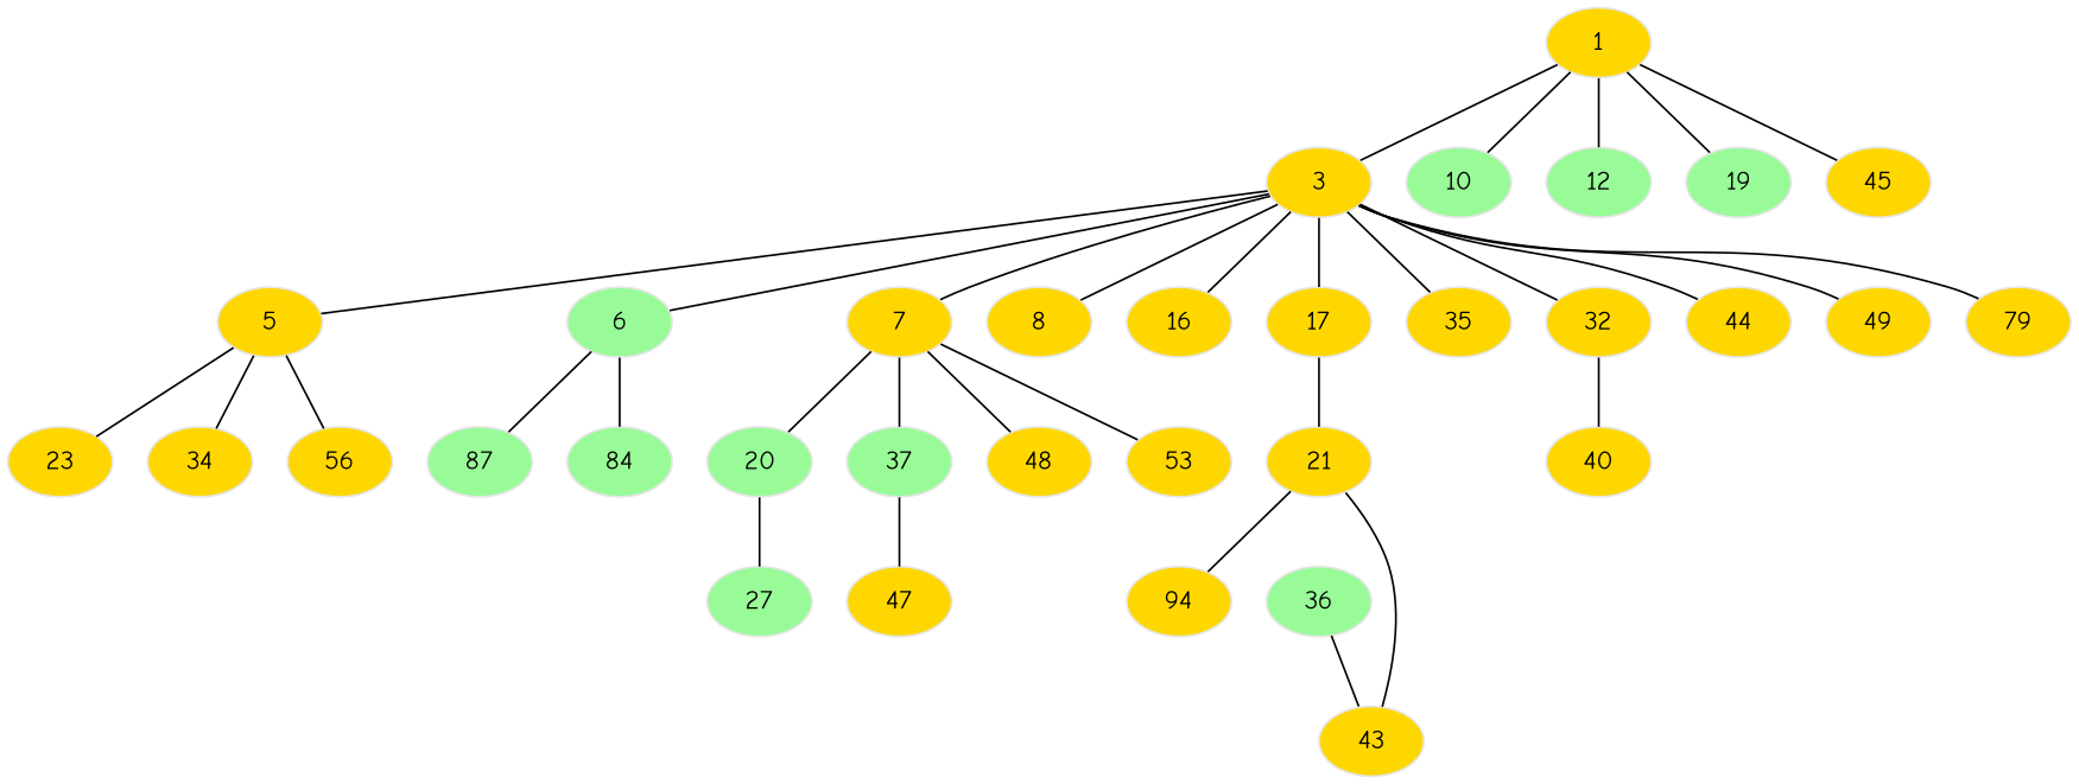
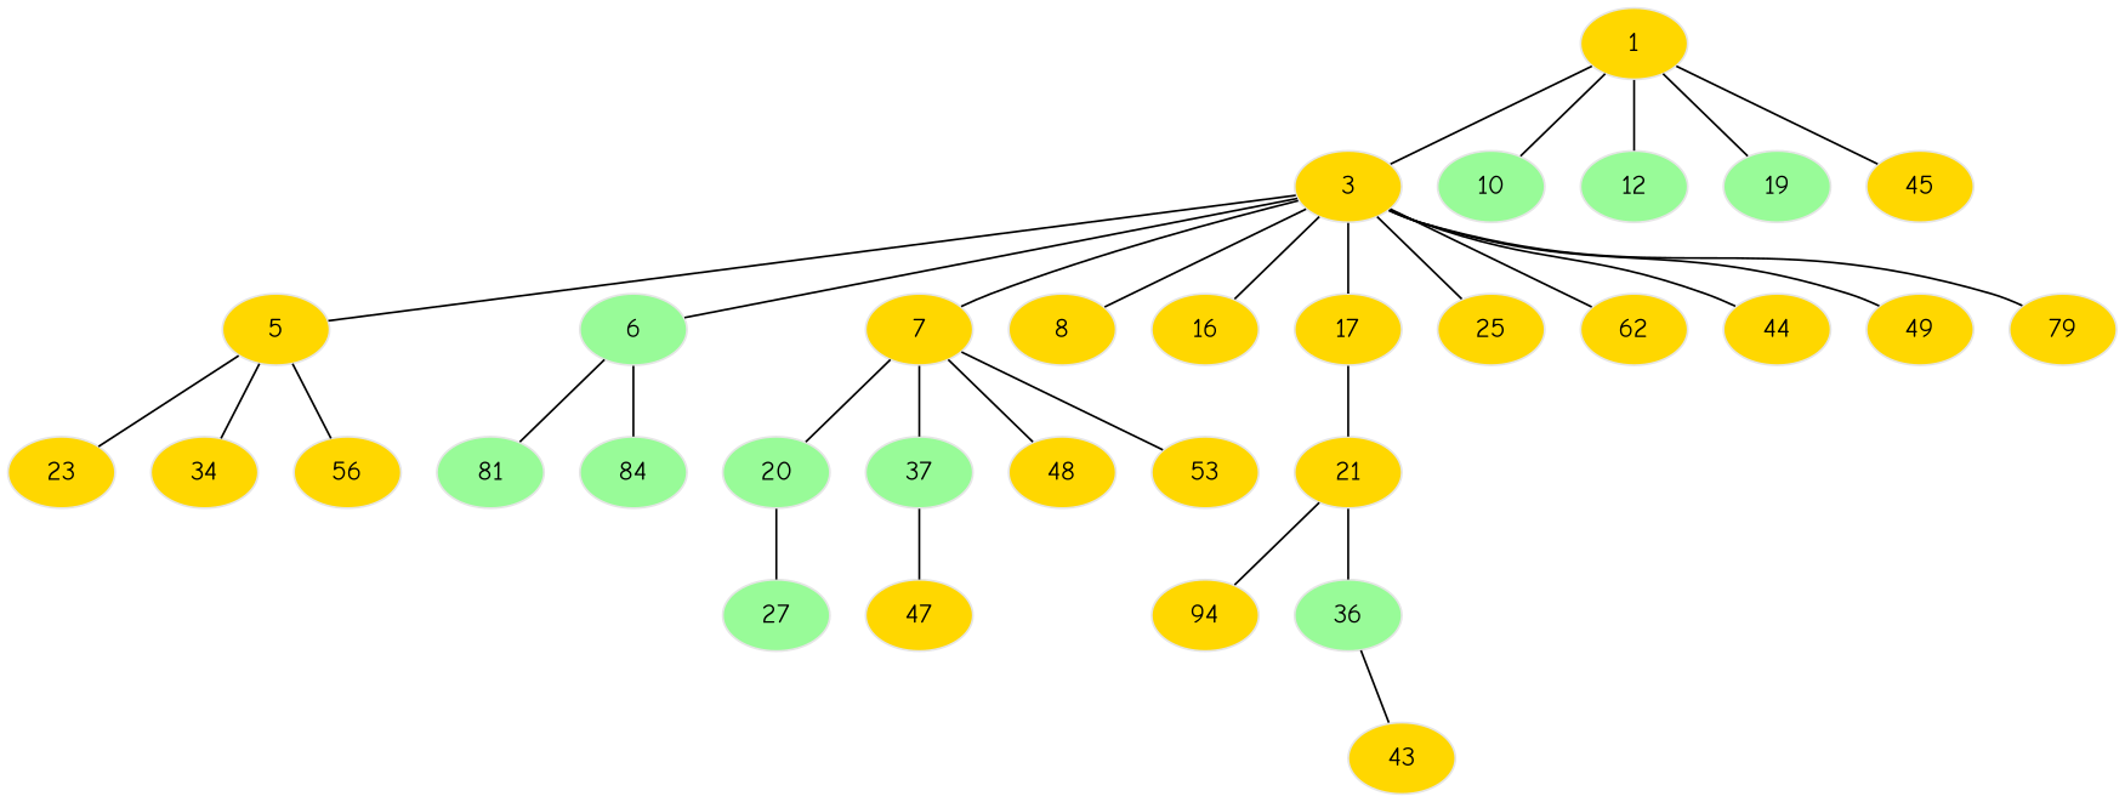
  graph {
    fontname="Comic Neue"
    node [color=gray90 fillcolor=gold fontname="Comic Neue" style=filled]
    edge [fontname="Comic Neue"]
    1 [super="+2+18+11"]
    3 [super="+4+26+29+30+41"]
    10 [fillcolor=palegreen]
    12 [fillcolor=palegreen super="+57+58+33"]
    19 [fillcolor=palegreen]
    45
    5
    6 [fillcolor=palegreen]
    7 [super="+13+14+9"]
    8 [super="+61"]
    16 [super="+74+22"]
    17
-   25 [super="+46+35" label=35]
-   32
+   25 [super="+46+35"]
+   32 [label=62]
    44 [super="+66+80+60"]
    49 [super="+77"]
    79
    23 [super="+69+54"]
    34 [super="+72+83+67"]
    56
-   81 [fillcolor=palegreen label=87]
+   81 [fillcolor=palegreen]
    84 [fillcolor=palegreen]
    20 [fillcolor=palegreen]
    37 [fillcolor=palegreen]
    48 [super="+82"]
    n26 [label=53 super="+71"]
    21
-   40
    27 [fillcolor=palegreen super="+38"]
    47 [super="+63+75"]
    n31 [label=94]
    36 [fillcolor=palegreen super="+76"]
    43
    1 -- 3
    1 -- 10
    1 -- 12
    1 -- 19
    1 -- 45
    3 -- 5
    3 -- 6
    3 -- 7
    3 -- 8
    3 -- 16
    3 -- 17
    3 -- 25
    3 -- 32
    3 -- 44
    3 -- 49
    3 -- 79
    5 -- 23
    5 -- 34
    5 -- 56
    6 -- 81
    6 -- 84
    7 -- 20
    7 -- 37
    7 -- 48
    7 -- n26
    17 -- 21
-   32 -- 40
    20 -- 27
    37 -- 47
    21 -- n31
-   21 -- 43
+   21 -- 36
    36 -- 43
  }
